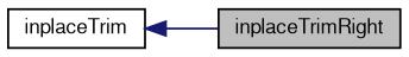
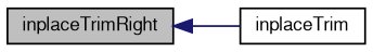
  digraph {
    rankdir=LR
    node [color=black fontname=FreeSans fontsize=10 shape=record]
    n1 [fillcolor=grey75 fontcolor=black height=0.2 label=inplaceTrimRight style=filled width=0.4]
    n2 [height=0.2 label=inplaceTrim width=0.4]
-   n2 -> n1 [color=midnightblue dir=back fontname=FreeSans fontsize=10 labelfontname=FreeSans labelfontsize=10 style=solid]
+   n1 -> n2 [color=midnightblue dir=back fontname=FreeSans fontsize=10 labelfontname=FreeSans labelfontsize=10 style=solid]
  }
